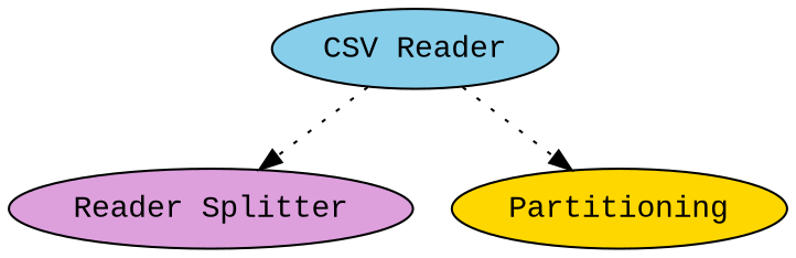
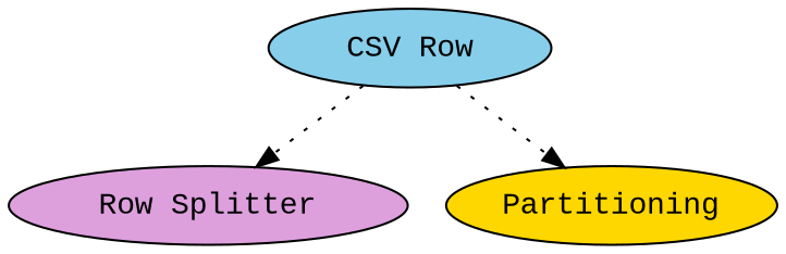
  digraph {
    fontname="Liberation Mono"
    rankdir=TB
    node [fontname="Liberation Mono" style=filled]
    edge [arrowhead=normal fontname="Liberation Mono" style=dotted]
-   n1 [fillcolor=skyblue label="CSV Reader"]
-   n2 [fillcolor=plum label="Reader Splitter"]
+   n1 [fillcolor=skyblue label="CSV Row"]
+   n2 [fillcolor=plum label="Row Splitter"]
    n3 [fillcolor=gold label=Partitioning]
    n1 -> n2
    n1 -> n3
  }
